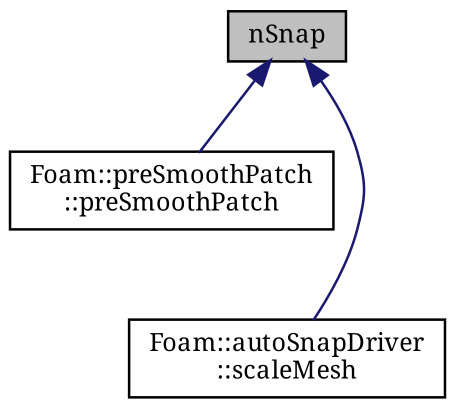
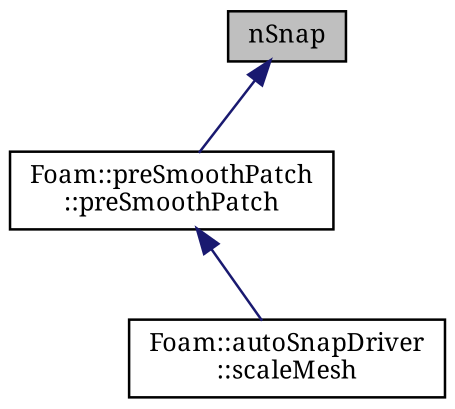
  digraph {
    fontname="Noto Serif"
    rankdir=TB
    node [color=black fontname="Noto Serif" fontsize=10 shape=record]
    edge [color=midnightblue dir=back fontname="Noto Serif" fontsize=10 labelfontname=FreeSans labelfontsize=10 style=solid]
    n1 [fillcolor=grey75 fontcolor=black height=0.2 label=nSnap style=filled width=0.4]
    n2 [height=0.2 label="Foam::preSmoothPatch\l::preSmoothPatch" width=0.4]
    n3 [height=0.2 label="Foam::autoSnapDriver\l::scaleMesh" width=0.4]
    n1 -> n2
-   n1 -> n3
+   n2 -> n3
  }
